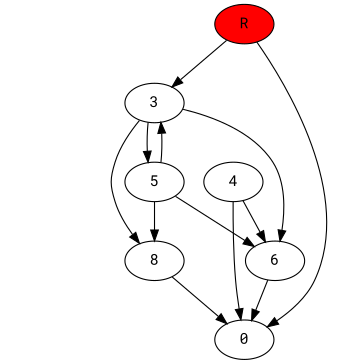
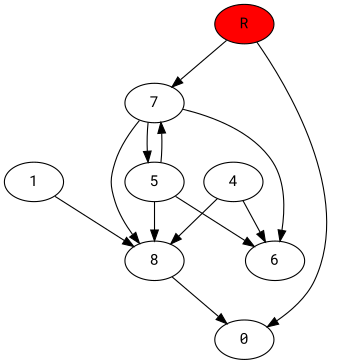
  digraph {
    fontname="Roboto Mono"
    node [fontname="Roboto Mono"]
    edge [fontname="Roboto Mono"]
+   1
    8
    n3 [label=0]
-   3
+   3 [label=7]
    5
    6
    4
    R [fillcolor="#ff0000" style=filled]
+   1 -> 8
    8 -> n3
    3 -> 8
    3 -> 5
    3 -> 6
    5 -> 8
    5 -> 3
    5 -> 6
-   6 -> n3
-   4 -> n3
+   4 -> 8
    4 -> 6
    R -> n3
    R -> 3
  }
